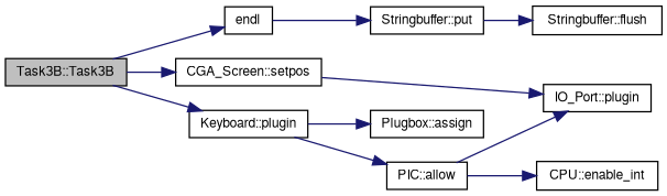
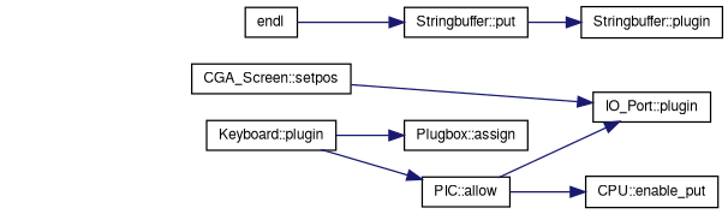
  digraph {
    rankdir=LR
    node [color=black fontname=FreeSans fontsize=10 shape=record]
    edge [color=midnightblue fontname=FreeSans fontsize=10 labelfontname=FreeSans labelfontsize=10 style=solid]
-   n1 [fillcolor=grey75 fontcolor=black height=0.2 label="Task3B::Task3B" style=filled width=0.4]
    n2 [height=0.2 label="CGA_Screen::setpos" width=0.4]
    n3 [height=0.2 label=endl width=0.4]
    n4 [height=0.2 label="Keyboard::plugin" width=0.4]
    n5 [height=0.2 label="IO_Port::plugin" width=0.4]
    n6 [height=0.2 label="Stringbuffer::put" width=0.4]
    n7 [height=0.2 label="Plugbox::assign" width=0.4]
    n8 [height=0.2 label="PIC::allow" width=0.4]
-   n9 [height=0.2 label="CPU::enable_int" width=0.4]
-   n10 [height=0.2 label="Stringbuffer::flush" width=0.4]
-   n1 -> n2
-   n1 -> n3
-   n1 -> n4
+   n9 [height=0.2 label="CPU::enable_put" width=0.4]
+   n10 [height=0.2 label="Stringbuffer::plugin" width=0.4]
    n2 -> n5
    n3 -> n6
    n4 -> n7
    n4 -> n8
    n6 -> n10
    n8 -> n5
    n8 -> n9
  }
